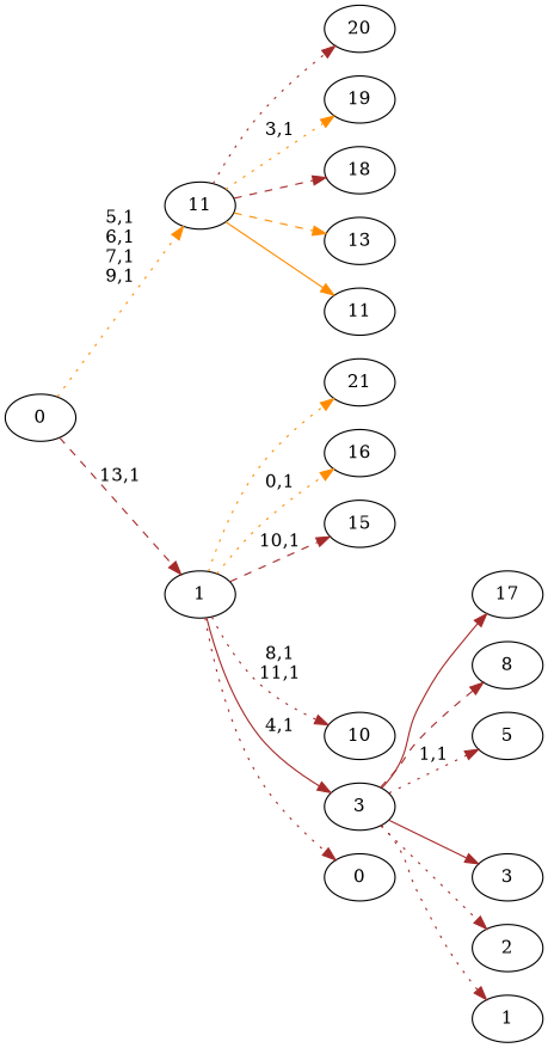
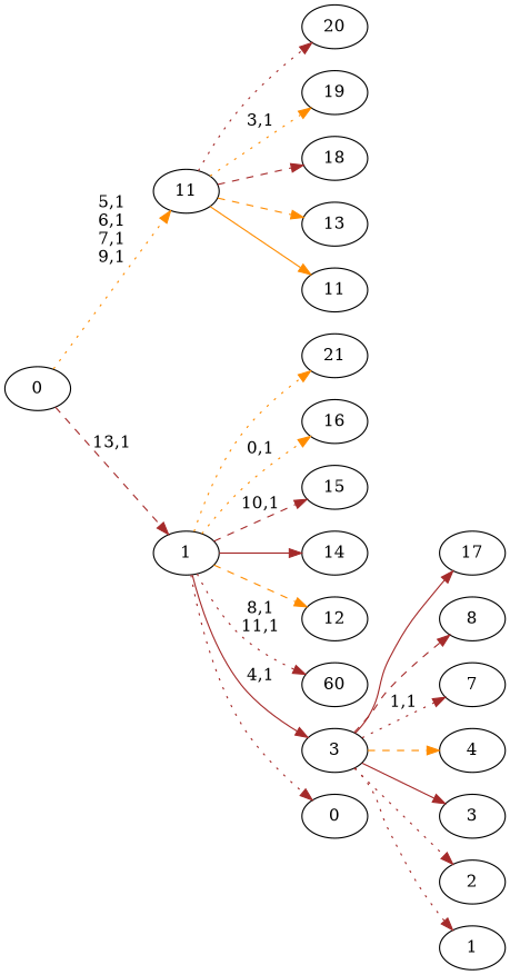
  digraph {
    rankdir=LR
    edge [color=brown style=dotted]
    n1 [label=21]
    n2 [label=20]
    n3 [label=19]
    n4 [label=18]
    n5 [label=17]
    n6 [label=16]
    n7 [label=15]
+   n8 [label=14]
    n9 [label=13]
+   n10 [label=12]
    n11 [label=11]
-   n12 [label=10]
+   n12 [label=60]
    n13 [label=8]
-   n14 [label=5]
+   n14 [label=7]
    11
+   n16 [label=4]
    n17 [label=3]
    n18 [label=2]
    n19 [label=1]
    3
    n21 [label=0]
    1
    0
    11 -> n2
    11 -> n3 [color=darkorange label="3,1"]
    11 -> n4 [style=dashed]
    11 -> n9 [color=darkorange style=dashed]
    11 -> n11 [color=darkorange style=solid]
    3 -> n5 [style=solid]
    3 -> n13 [style=dashed]
    3 -> n14 [label="1,1"]
+   3 -> n16 [color=darkorange style=dashed]
    3 -> n17 [style=solid]
    3 -> n18
    3 -> n19
    1 -> n1 [color=darkorange]
    1 -> n6 [color=darkorange label="0,1"]
    1 -> n7 [label="10,1" style=dashed]
+   1 -> n8 [style=solid]
+   1 -> n10 [color=darkorange style=dashed]
    1 -> n12 [label="8,1\n11,1"]
    1 -> 3 [label="4,1" style=solid]
    1 -> n21
    0 -> 11 [color=darkorange label="5,1\n6,1\n7,1\n9,1"]
    0 -> 1 [label="13,1" style=dashed]
  }
